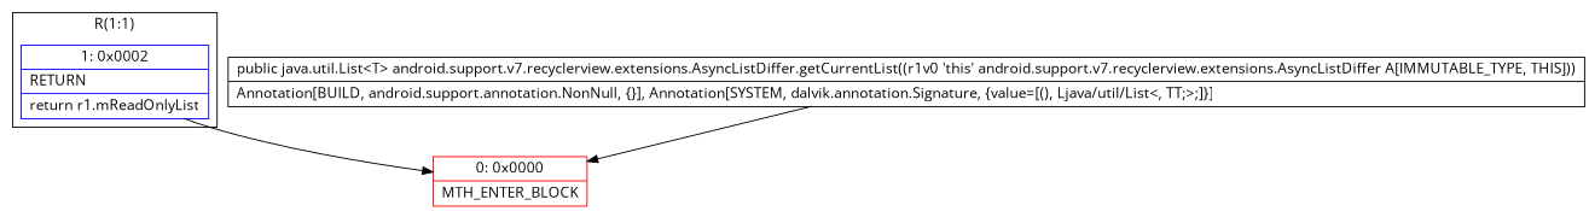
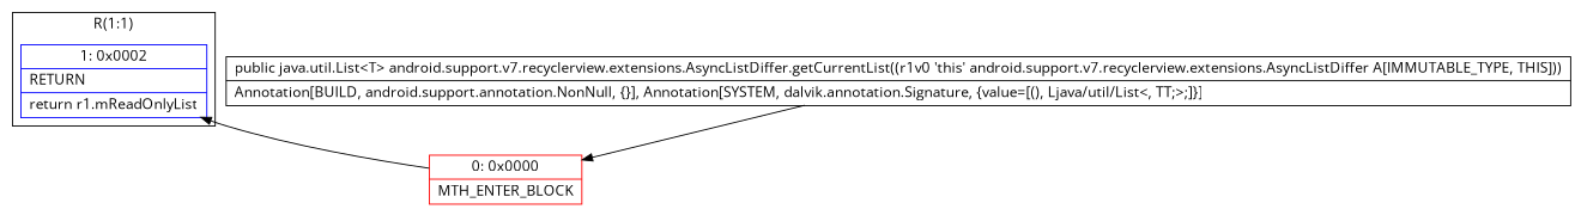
  digraph {
    fontname="Open Sans"
    node [shape=record fontname="Open Sans"]
    edge [fontname="Open Sans"]
    n1 [color=blue label="{1\:\ 0x0002|RETURN\l|return r1.mReadOnlyList\l}"]
    n2 [color=red label="{0\:\ 0x0000|MTH_ENTER_BLOCK\l}"]
    n3 [label="{public java.util.List\<T\> android.support.v7.recyclerview.extensions.AsyncListDiffer.getCurrentList((r1v0 'this' android.support.v7.recyclerview.extensions.AsyncListDiffer A[IMMUTABLE_TYPE, THIS]))  | Annotation[BUILD, android.support.annotation.NonNull, \{\}], Annotation[SYSTEM, dalvik.annotation.Signature, \{value=[(), Ljava\/util\/List\<, TT;\>;]\}]\l}"]
    subgraph cluster_1 {
      label="R(1:1)"
      n1
    }
-   n1 -> n2
+   n2 -> n1
    n3 -> n2
  }
